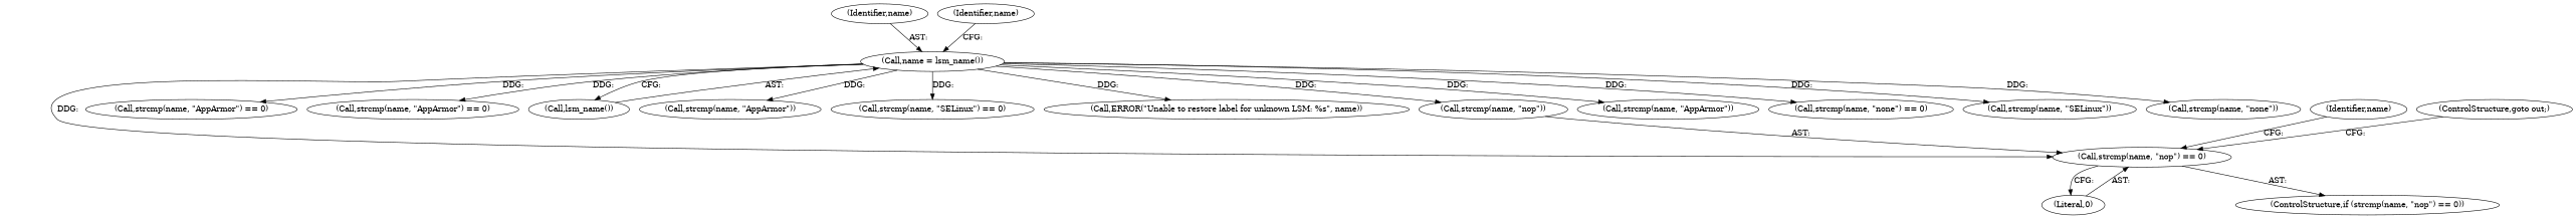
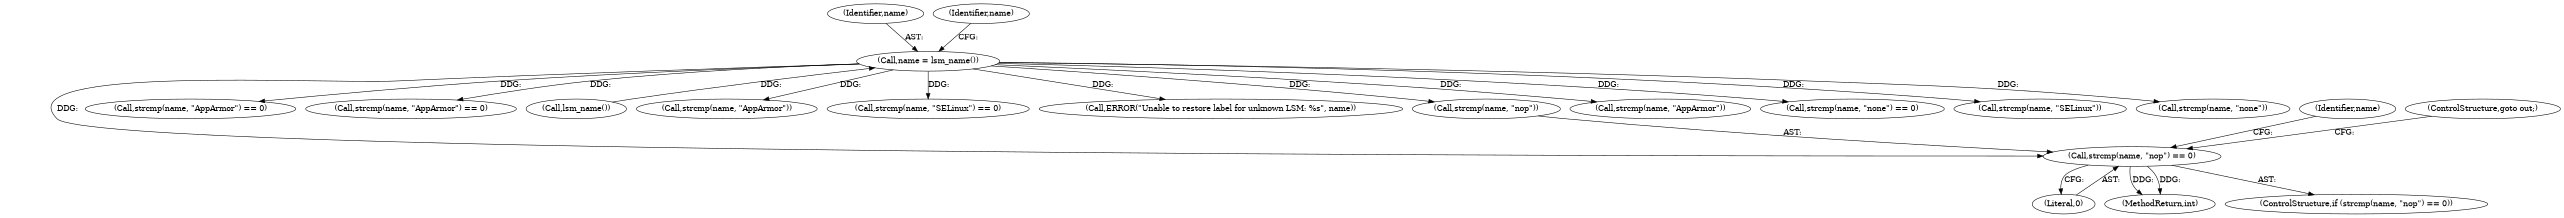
  digraph {
    n1 [label="(Call,strcmp(name, \"nop\") == 0)"]
    n2 [label="(Literal,0)"]
+   n3 [label="(MethodReturn,int)"]
    n4 [label="(ControlStructure,if (strcmp(name, \"nop\") == 0))"]
    n5 [label="(Call,name = lsm_name())"]
    n6 [label="(Call,strcmp(name, \"AppArmor\") == 0)"]
    n7 [label="(Call,strcmp(name, \"AppArmor\") == 0)"]
    n8 [label="(Call,lsm_name())"]
    n9 [label="(Call,strcmp(name, \"AppArmor\"))"]
    n10 [label="(Call,strcmp(name, \"SELinux\") == 0)"]
    n11 [label="(Call,ERROR(\"Unable to restore label for unknown LSM: %s\", name))"]
    n12 [label="(Call,strcmp(name, \"nop\"))"]
    n13 [label="(Call,strcmp(name, \"AppArmor\"))"]
    n14 [label="(Call,strcmp(name, \"none\") == 0)"]
    n15 [label="(Call,strcmp(name, \"SELinux\"))"]
    n16 [label="(Call,strcmp(name, \"none\"))"]
    n17 [label="(Identifier,name)"]
    n18 [label="(Identifier,name)"]
    n19 [label="(ControlStructure,goto out;)"]
    n20 [label="(Identifier,name)"]
    n1 -> n2 [label="CFG: "]
+   n1 -> n3 [label="DDG: "]
+   n1 -> n3 [label="DDG: "]
    n1 -> n4 [label="AST: "]
    n2 -> n1 [label="AST: "]
    n5 -> n1 [label="DDG: "]
    n5 -> n6 [label="DDG: "]
    n5 -> n7 [label="DDG: "]
-   n5 -> n8 [label="CFG: "]
    n5 -> n9 [label="DDG: "]
    n5 -> n10 [label="DDG: "]
    n5 -> n11 [label="DDG: "]
    n5 -> n12 [label="DDG: "]
    n5 -> n13 [label="DDG: "]
    n5 -> n14 [label="DDG: "]
    n5 -> n15 [label="DDG: "]
    n5 -> n16 [label="DDG: "]
-   n8 -> n5 [label="AST: "]
+   n8 -> n5 [label="DDG: "]
    n12 -> n1 [label="AST: "]
    n17 -> n5 [label="AST: "]
    n18 -> n1 [label="CFG: "]
    n19 -> n1 [label="CFG: "]
    n20 -> n5 [label="CFG: "]
  }
